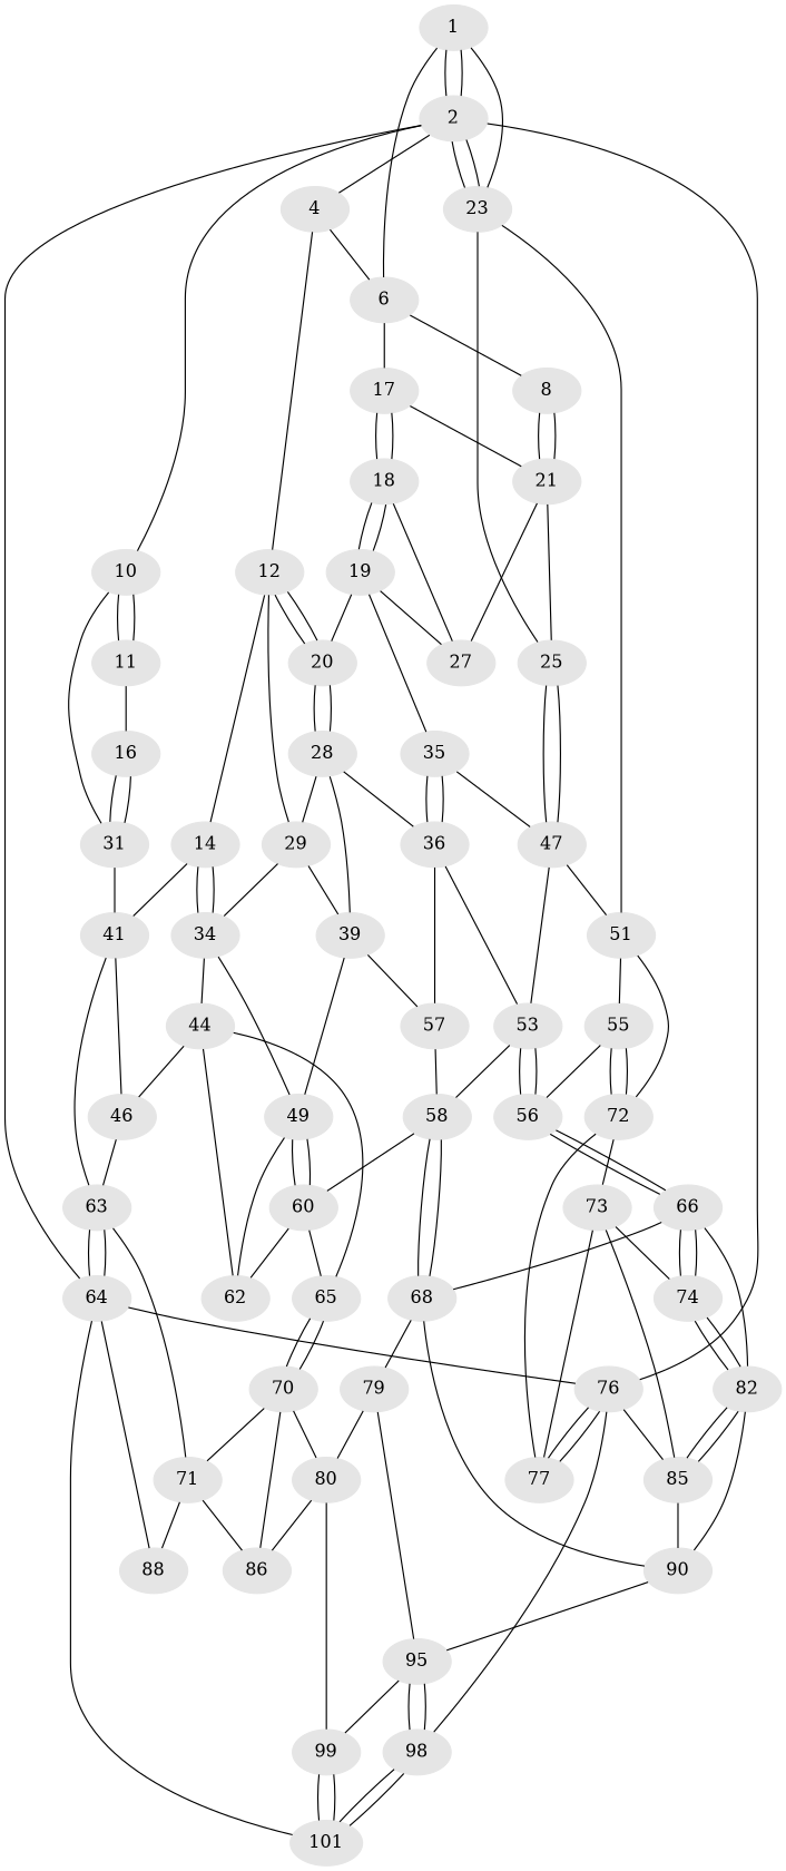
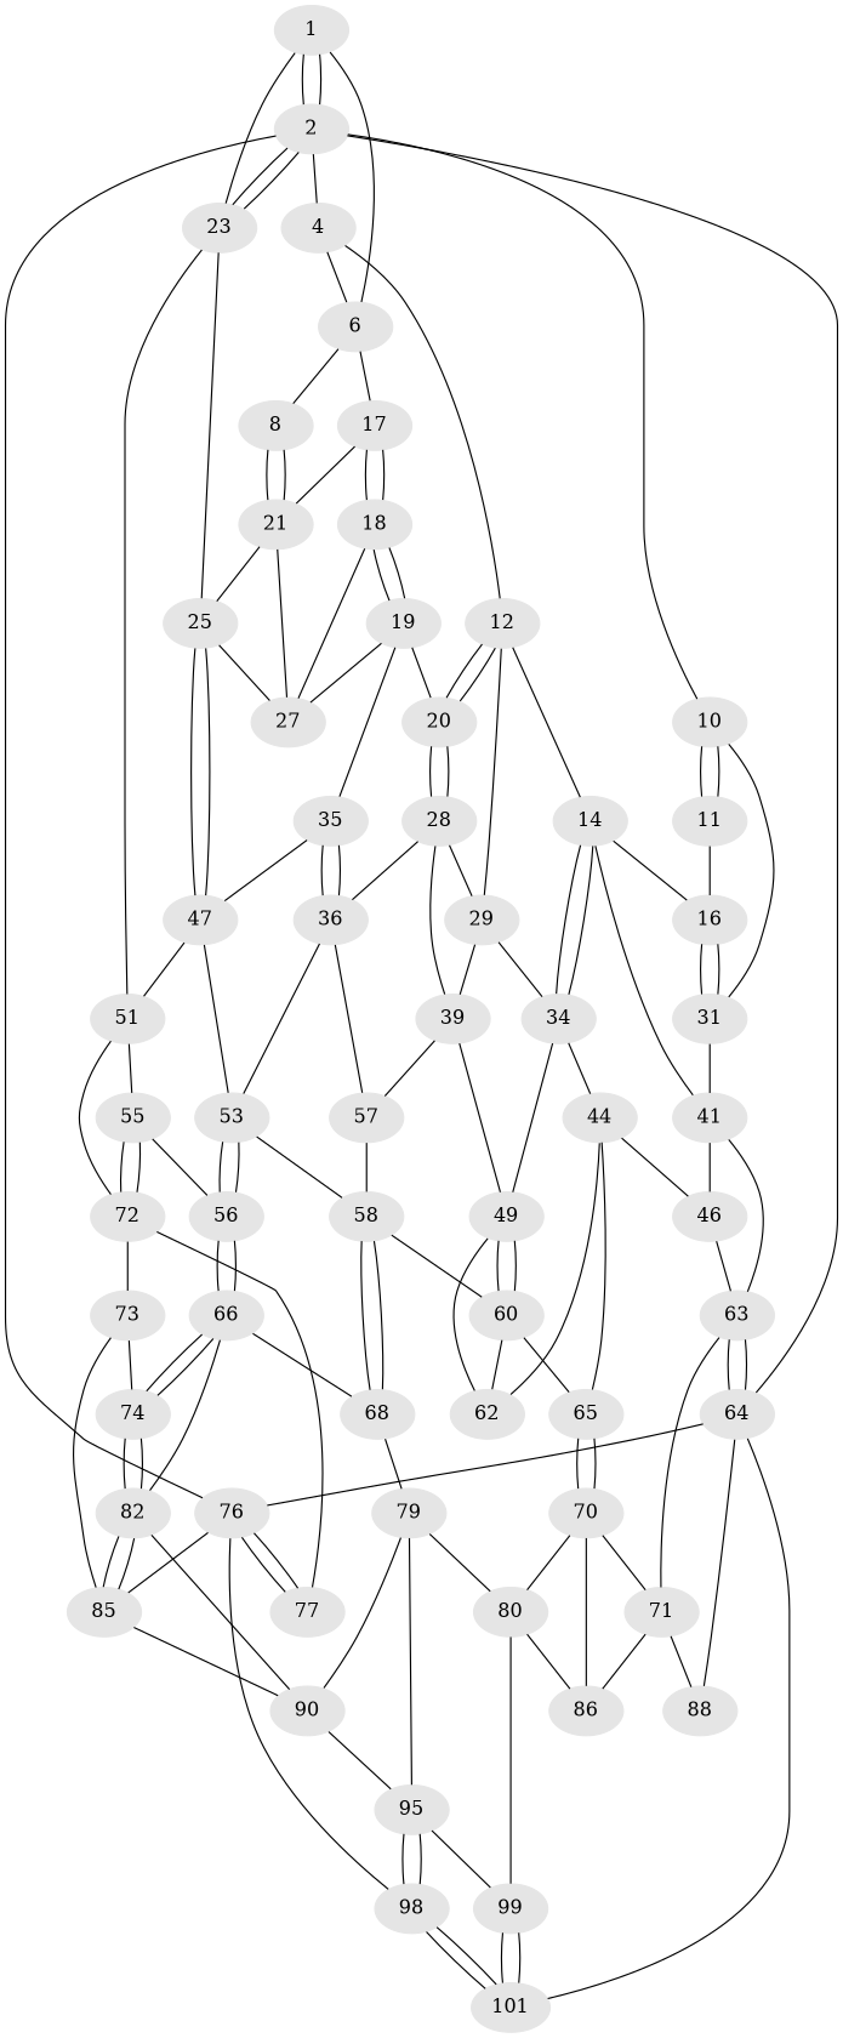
  graph {
    node [color=gray90 style=filled]
    1 [super="+7"]
    2 [super="+3"]
    23 [super="+24"]
    6 [super="+9"]
    4 [super="+5"]
    10
    64 [super="+89"]
    76 [super="+97"]
    21 [super="+22"]
    8
    25 [super="+26"]
    51 [super="+52"]
    12 [super="+13"]
    11
    31
    88
    101 [super="+102"]
    77
    85 [super="+91"]
    98
    17
    14 [super="+15"]
    20
    29 [super="+33"]
    18
    27 [super="+30"]
    16
    41 [super="+42"]
    34 [super="+43"]
    28 [super="+38"]
    39 [super="+40"]
    44 [super="+45"]
    49 [super="+50"]
    46
    63 [super="+69"]
    19 [super="+32"]
    35
    47 [super="+48"]
    36 [super="+37"]
    55
    72 [super="+75"]
    53 [super="+54"]
    57
    62
    65
    60 [super="+61"]
    56
    58 [super="+59"]
    71 [super="+87"]
    70 [super="+81"]
    73 [super="+84"]
    66 [super="+67"]
    68 [super="+78"]
    74
    82 [super="+83"]
    79
    90 [super="+92"]
    86 [super="+93"]
    80 [super="+94"]
    95 [super="+96"]
    99 [super="+100"]
    1 -- 2
    1 -- 2
    1 -- 23
    1 -- 6
    2 -- 23
    2 -- 23
    2 -- 4
    2 -- 10
    2 -- 64
    2 -- 76
    23 -- 25
    23 -- 51
    6 -- 8
    6 -- 17
    4 -- 6
    4 -- 12
    10 -- 11
    10 -- 11
    10 -- 31
    64 -- 76
    64 -- 88
    64 -- 101
    76 -- 77
    76 -- 77
    76 -- 85
    76 -- 98
    21 -- 25
    21 -- 27
    8 -- 21
    8 -- 21
+   25 -- 27
    25 -- 47
    25 -- 47
    51 -- 55
    51 -- 72
    12 -- 14
    12 -- 20
    12 -- 20
    12 -- 29
    11 -- 16
    31 -- 41
    85 -- 90
    98 -- 101
    98 -- 101
    17 -- 21
    17 -- 18
    17 -- 18
+   14 -- 16
    14 -- 41
    14 -- 34
    14 -- 34
    20 -- 28
    20 -- 28
    29 -- 34
    29 -- 39
    18 -- 27
    18 -- 19
    18 -- 19
    16 -- 31
    16 -- 31
    41 -- 46
    41 -- 63
    34 -- 44
    34 -- 49
    28 -- 29
    28 -- 39
    28 -- 36
    39 -- 49
    39 -- 57
    44 -- 46
    44 -- 62
    44 -- 65
    49 -- 62
    49 -- 60
    49 -- 60
    46 -- 63
    63 -- 64
    63 -- 64
    63 -- 71
    19 -- 20
    19 -- 27
    19 -- 35
    35 -- 47
    35 -- 36
    35 -- 36
    47 -- 51
    47 -- 53
    36 -- 53
    36 -- 57
    55 -- 72
    55 -- 72
    55 -- 56
    72 -- 77
    72 -- 73
    53 -- 56
    53 -- 56
    53 -- 58
    57 -- 58
    65 -- 70
    65 -- 70
    60 -- 62
    60 -- 65
    56 -- 66
    56 -- 66
    58 -- 60
    58 -- 68
    58 -- 68
    71 -- 88
    71 -- 86
    70 -- 71
    70 -- 86
    70 -- 80
-   73 -- 77
    73 -- 85
    73 -- 74
    66 -- 68
    66 -- 74
    66 -- 74
    66 -- 82
    68 -- 79
-   68 -- 90
+   79 -- 90
    74 -- 82
    74 -- 82
    82 -- 85
    82 -- 85
    82 -- 90
    79 -- 80
    79 -- 95
    90 -- 95
    80 -- 86
    80 -- 99
    95 -- 98
    95 -- 98
    95 -- 99
    99 -- 101 [weight=2]
    99 -- 101
  }
